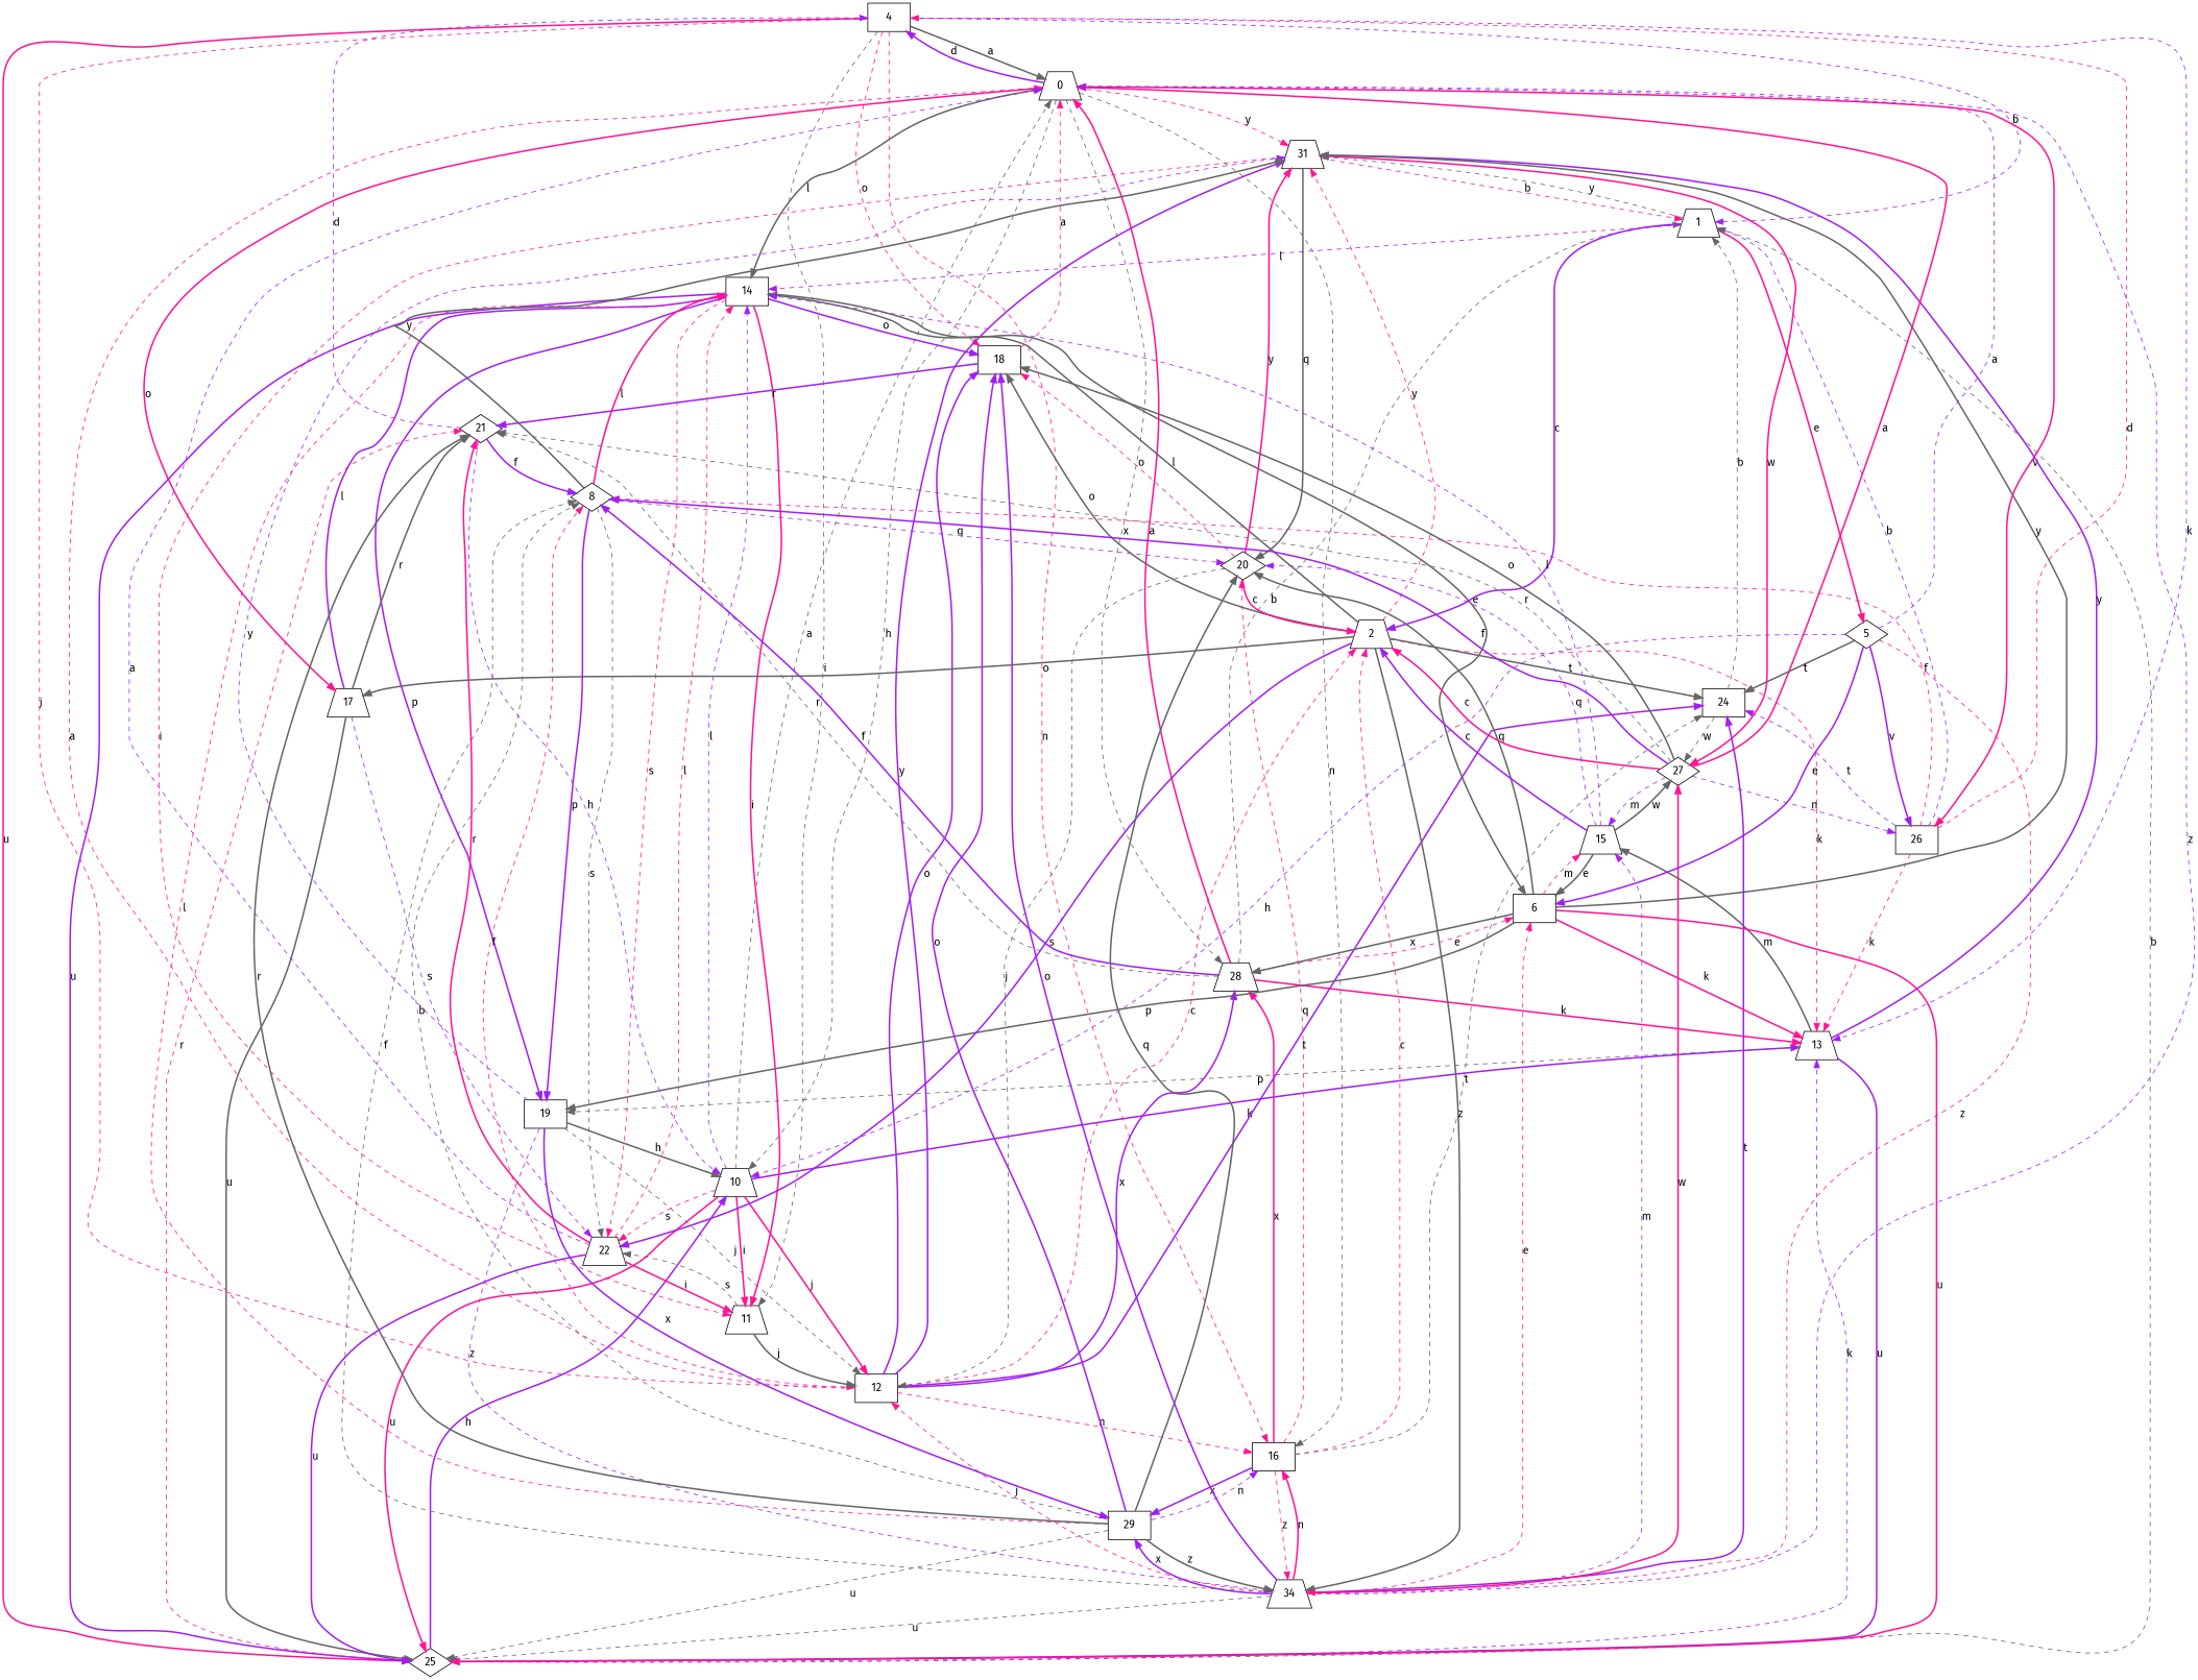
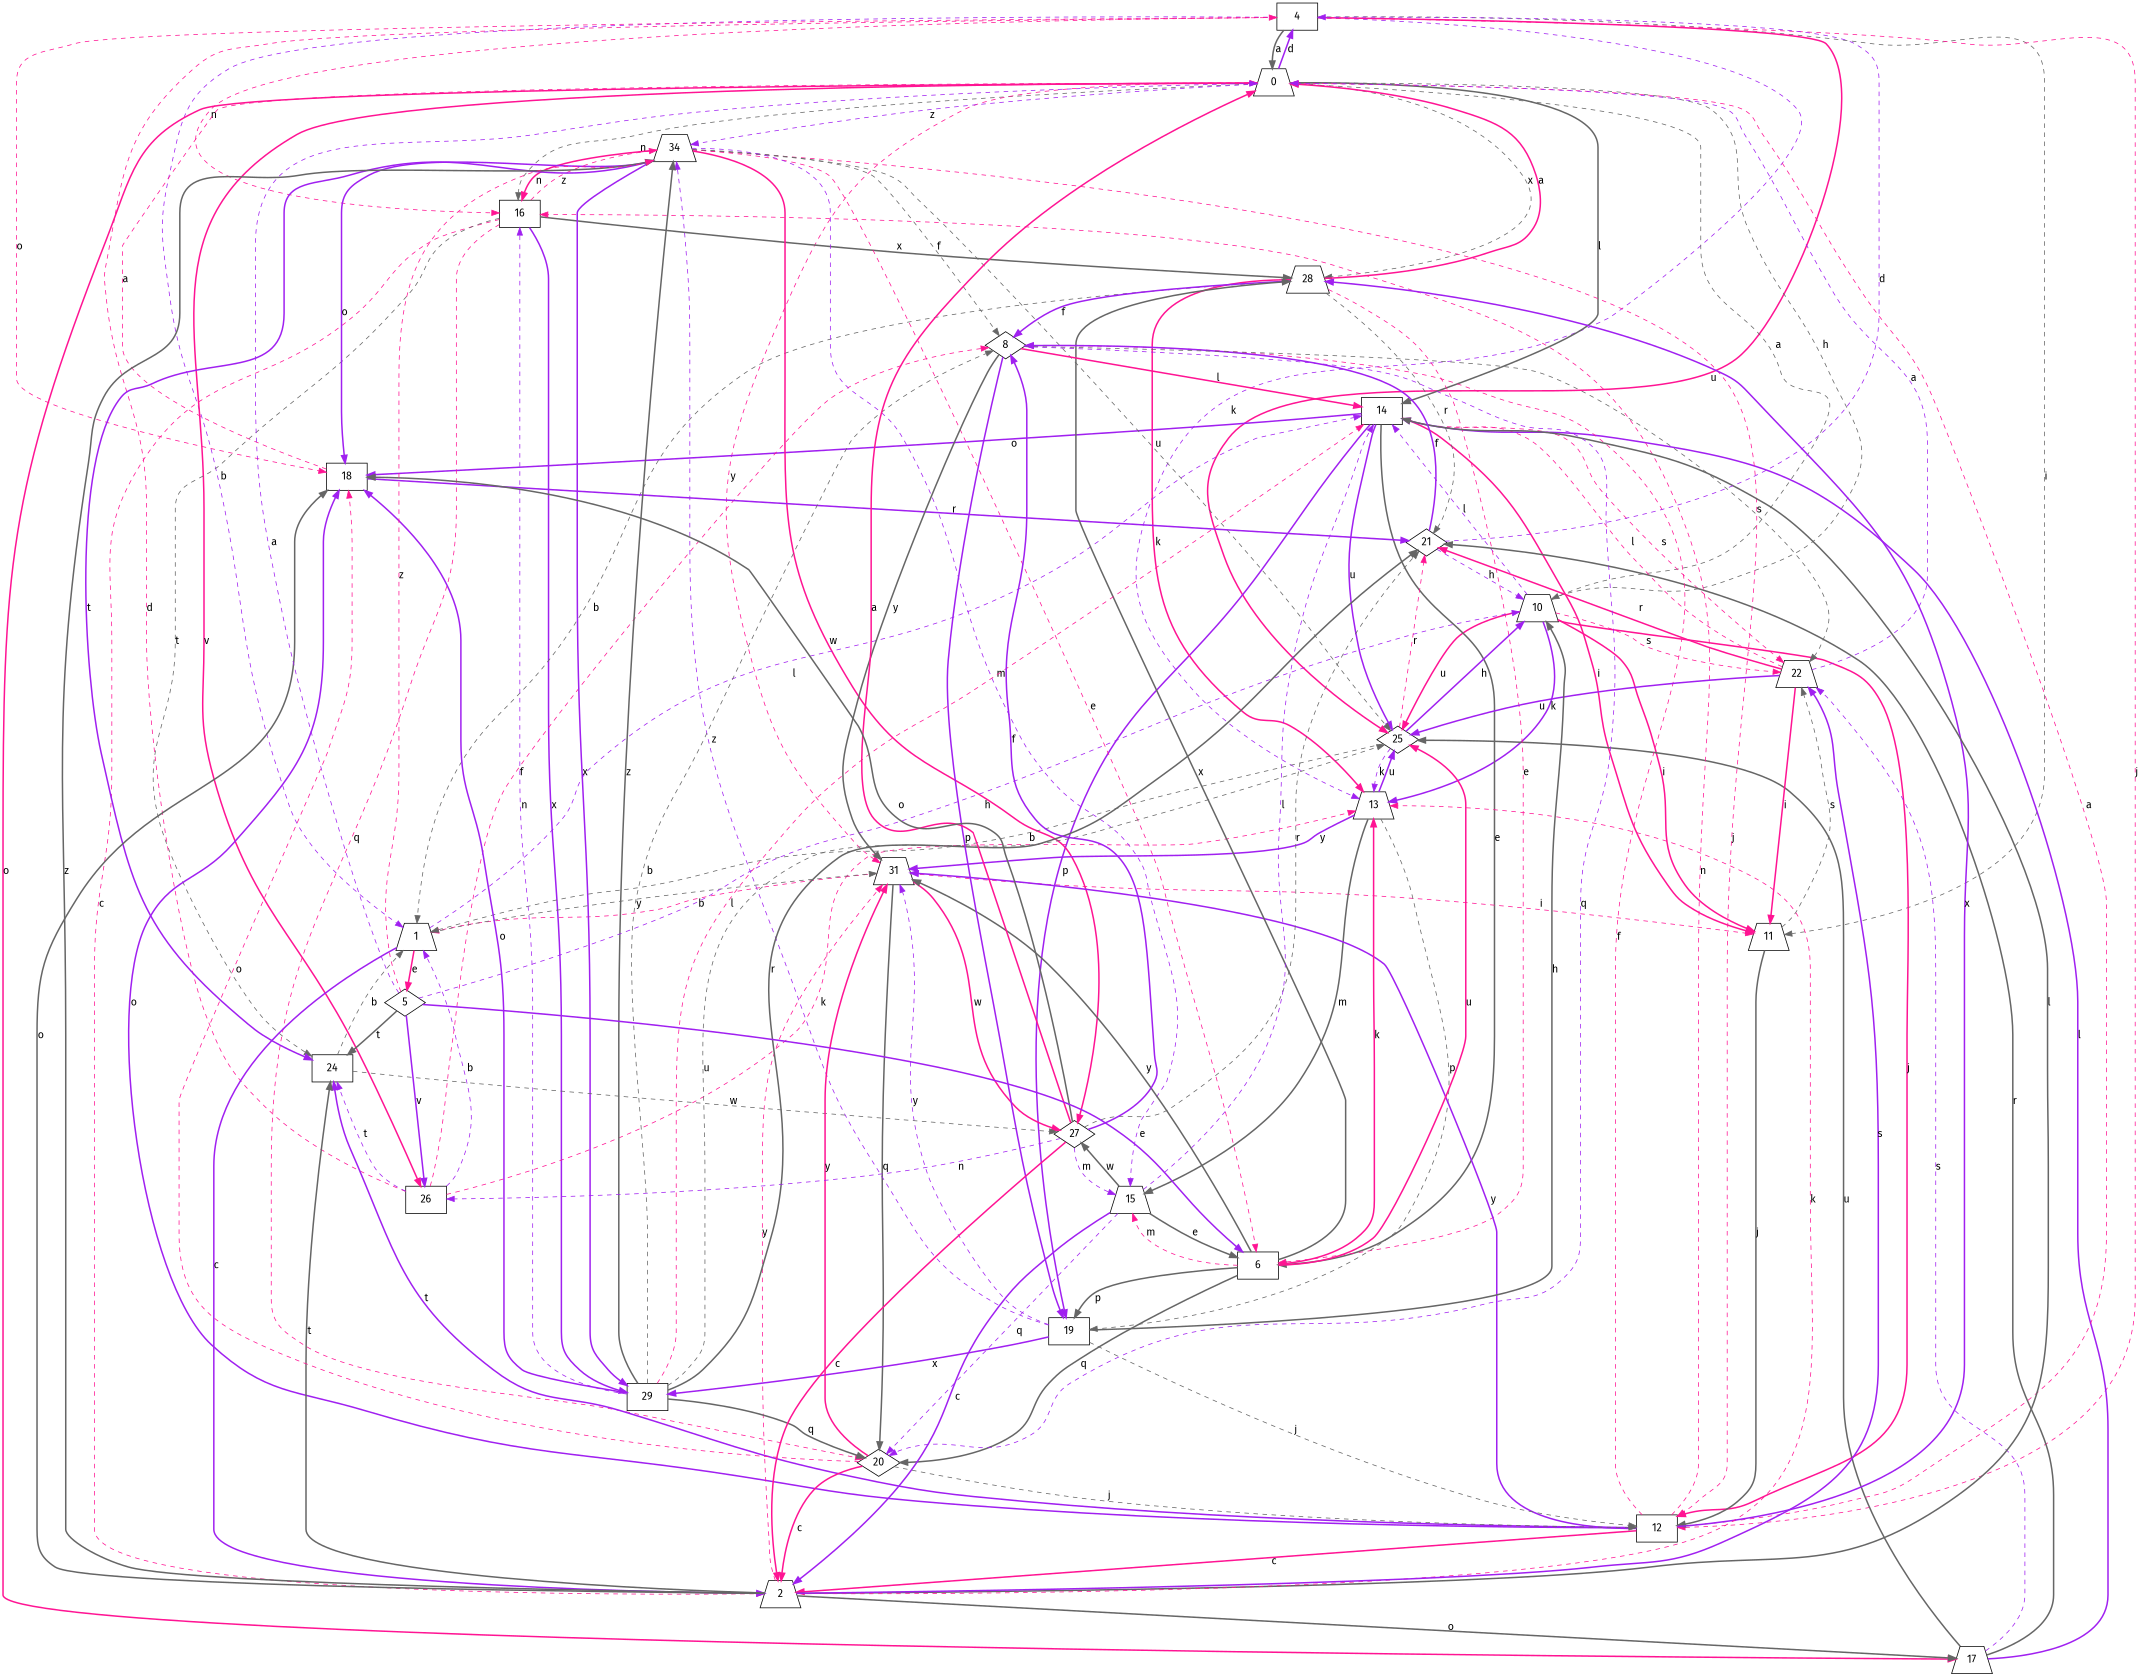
  strict digraph {
    fontname="Fira Sans"
    node [fontname="Fira Sans" shape=trapezium]
    edge [color=deeppink fontname="Fira Sans" style=bold]
    4 [shape=box]
    0
    10
    14 [shape=box]
    16 [shape=box]
    17
    26 [shape=box]
    28
    31
    34
    1
    13
    18 [shape=box]
    11
    12 [shape=box]
    25 [shape=diamond]
    22
    6 [shape=box]
    19 [shape=box]
    2
    24 [shape=box]
    20 [shape=diamond]
    29 [shape=box]
    21 [shape=diamond]
    8 [shape=diamond]
    27 [shape=diamond]
    15
    5 [shape=diamond]
    4 -> 0 [color=gray40 label=a]
    4 -> 16 [label=n style=dashed]
    4 -> 1 [color=purple label=b style=dashed]
    4 -> 13 [color=purple label=k style=dashed]
    4 -> 18 [label=o style=dashed]
    4 -> 11 [color=gray40 label=i style=dashed]
    4 -> 12 [label=j style=dashed]
    4 -> 25 [label=u]
    0 -> 4 [color=purple label=d]
    0 -> 10 [color=gray40 label=h style=dashed]
    0 -> 14 [color=gray40 label=l]
    0 -> 16 [color=gray40 label=n style=dashed]
    0 -> 17 [label=o]
    0 -> 26 [label=v]
    0 -> 28 [color=gray40 label=x style=dashed]
    0 -> 31 [label=y style=dashed]
-   34 -> 0 [color=purple label=z style=dashed]
+   0 -> 34 [color=purple label=z style=dashed]
    10 -> 0 [color=gray40 label=a style=dashed]
    10 -> 14 [color=purple label=l style=dashed]
    10 -> 13 [color=purple label=k]
    10 -> 11 [label=i]
    10 -> 12 [label=j]
    10 -> 25 [label=u]
    10 -> 22 [label=s style=dashed]
    14 -> 18 [color=purple label=o]
    14 -> 11 [label=i]
    14 -> 25 [color=purple label=u]
    14 -> 22 [label=s style=dashed]
    14 -> 6 [color=gray40 label=e]
    14 -> 19 [color=purple label=p]
-   16 -> 28 [label=x]
+   16 -> 28 [color=gray40 label=x]
    16 -> 34 [label=z style=dashed]
    16 -> 2 [label=c style=dashed]
    16 -> 24 [color=gray40 label=t style=dashed]
    16 -> 20 [label=q style=dashed]
    16 -> 29 [color=purple label=x]
    17 -> 14 [color=purple label=l]
    17 -> 25 [color=gray40 label=u]
    17 -> 22 [color=purple label=s style=dashed]
    17 -> 21 [color=gray40 label=r]
    26 -> 4 [label=d style=dashed]
    26 -> 1 [color=purple label=b style=dashed]
    26 -> 13 [label=k style=dashed]
    26 -> 24 [color=purple label=t style=dashed]
    26 -> 8 [label=f style=dashed]
    28 -> 0 [label=a]
    28 -> 1 [color=gray40 label=b style=dashed]
    28 -> 13 [label=k]
    28 -> 6 [label=e style=dashed]
    28 -> 21 [color=gray40 label=r style=dashed]
    28 -> 8 [color=purple label=f]
    31 -> 1 [label=b style=dashed]
    31 -> 11 [label=i style=dashed]
    31 -> 20 [color=gray40 label=q]
    31 -> 27 [label=w]
    34 -> 16 [label=n]
    34 -> 18 [color=purple label=o]
    34 -> 12 [label=j style=dashed]
    34 -> 25 [color=gray40 label=u style=dashed]
    34 -> 6 [label=e style=dashed]
    34 -> 24 [color=purple label=t]
    34 -> 29 [color=purple label=x]
    34 -> 8 [color=gray40 label=f style=dashed]
    34 -> 27 [label=w]
    34 -> 15 [color=purple label=m style=dashed]
    1 -> 14 [color=purple label=l style=dashed]
    1 -> 31 [color=gray40 label=y style=dashed]
    1 -> 2 [color=purple label=c]
    1 -> 5 [label=e]
    13 -> 31 [color=purple label=y]
    13 -> 25 [color=purple label=u]
    13 -> 19 [color=gray40 label=p style=dashed]
    13 -> 15 [color=gray40 label=m]
    18 -> 0 [label=a style=dashed]
    18 -> 21 [color=purple label=r]
    11 -> 12 [color=gray40 label=j]
    11 -> 22 [color=gray40 label=s style=dashed]
    12 -> 0 [label=a style=dashed]
    12 -> 16 [label=n style=dashed]
    12 -> 28 [color=purple label=x]
    12 -> 31 [color=purple label=y]
    12 -> 18 [color=purple label=o]
-   12 -> 2 [label=c style=dashed]
+   12 -> 2 [label=c]
    12 -> 24 [color=purple label=t]
    12 -> 8 [label=f style=dashed]
    25 -> 10 [color=purple label=h]
    25 -> 1 [color=gray40 label=b style=dashed]
    25 -> 13 [color=purple label=k style=dashed]
    25 -> 21 [label=r style=dashed]
    22 -> 0 [color=purple label=a style=dashed]
    22 -> 14 [label=l style=dashed]
    22 -> 11 [label=i]
    22 -> 25 [color=purple label=u]
    22 -> 21 [label=r]
    6 -> 28 [color=gray40 label=x]
    6 -> 31 [color=gray40 label=y]
    6 -> 13 [label=k]
    6 -> 25 [label=u]
    6 -> 19 [color=gray40 label=p]
    6 -> 20 [color=gray40 label=q]
    6 -> 15 [label=m style=dashed]
    19 -> 10 [color=gray40 label=h]
    19 -> 31 [color=purple label=y style=dashed]
    19 -> 34 [color=purple label=z style=dashed]
    19 -> 12 [color=gray40 label=j style=dashed]
    19 -> 29 [color=purple label=x]
    2 -> 14 [color=gray40 label=l]
    2 -> 17 [color=gray40 label=o]
    2 -> 31 [label=y style=dashed]
    2 -> 34 [color=gray40 label=z]
    2 -> 13 [label=k style=dashed]
    2 -> 18 [color=gray40 label=o]
    2 -> 22 [color=purple label=s]
    2 -> 24 [color=gray40 label=t]
    24 -> 1 [color=gray40 label=b style=dashed]
    24 -> 27 [color=gray40 label=w style=dashed]
    20 -> 31 [label=y]
    20 -> 18 [label=o style=dashed]
    20 -> 12 [color=gray40 label=j style=dashed]
    20 -> 2 [label=c]
    29 -> 14 [label=l style=dashed]
    29 -> 16 [color=purple label=n style=dashed]
    29 -> 34 [color=gray40 label=z]
    29 -> 18 [color=purple label=o]
    29 -> 25 [color=gray40 label=u style=dashed]
    29 -> 20 [color=gray40 label=q]
    29 -> 21 [color=gray40 label=r]
    29 -> 8 [color=gray40 label=b style=dashed]
    21 -> 4 [color=purple label=d style=dashed]
    21 -> 10 [color=purple label=h style=dashed]
    21 -> 8 [color=purple label=f]
    8 -> 14 [label=l]
    8 -> 31 [color=gray40 label=y]
    8 -> 22 [color=gray40 label=s style=dashed]
    8 -> 19 [color=purple label=p]
    8 -> 20 [color=purple label=q style=dashed]
    27 -> 0 [label=a]
    27 -> 26 [color=purple label=n style=dashed]
    27 -> 18 [color=gray40 label=o]
    27 -> 2 [label=c]
    27 -> 21 [color=gray40 label=r style=dashed]
    27 -> 8 [color=purple label=f]
    27 -> 15 [color=purple label=m style=dashed]
    15 -> 14 [color=purple label=l style=dashed]
    15 -> 6 [color=gray40 label=e]
    15 -> 2 [color=purple label=c]
    15 -> 20 [color=purple label=q style=dashed]
    15 -> 27 [color=gray40 label=w]
    5 -> 0 [color=purple label=a style=dashed]
    5 -> 10 [color=purple label=h style=dashed]
    5 -> 26 [color=purple label=v]
    5 -> 34 [label=z style=dashed]
    5 -> 6 [color=purple label=e]
    5 -> 24 [color=gray40 label=t]
  }
